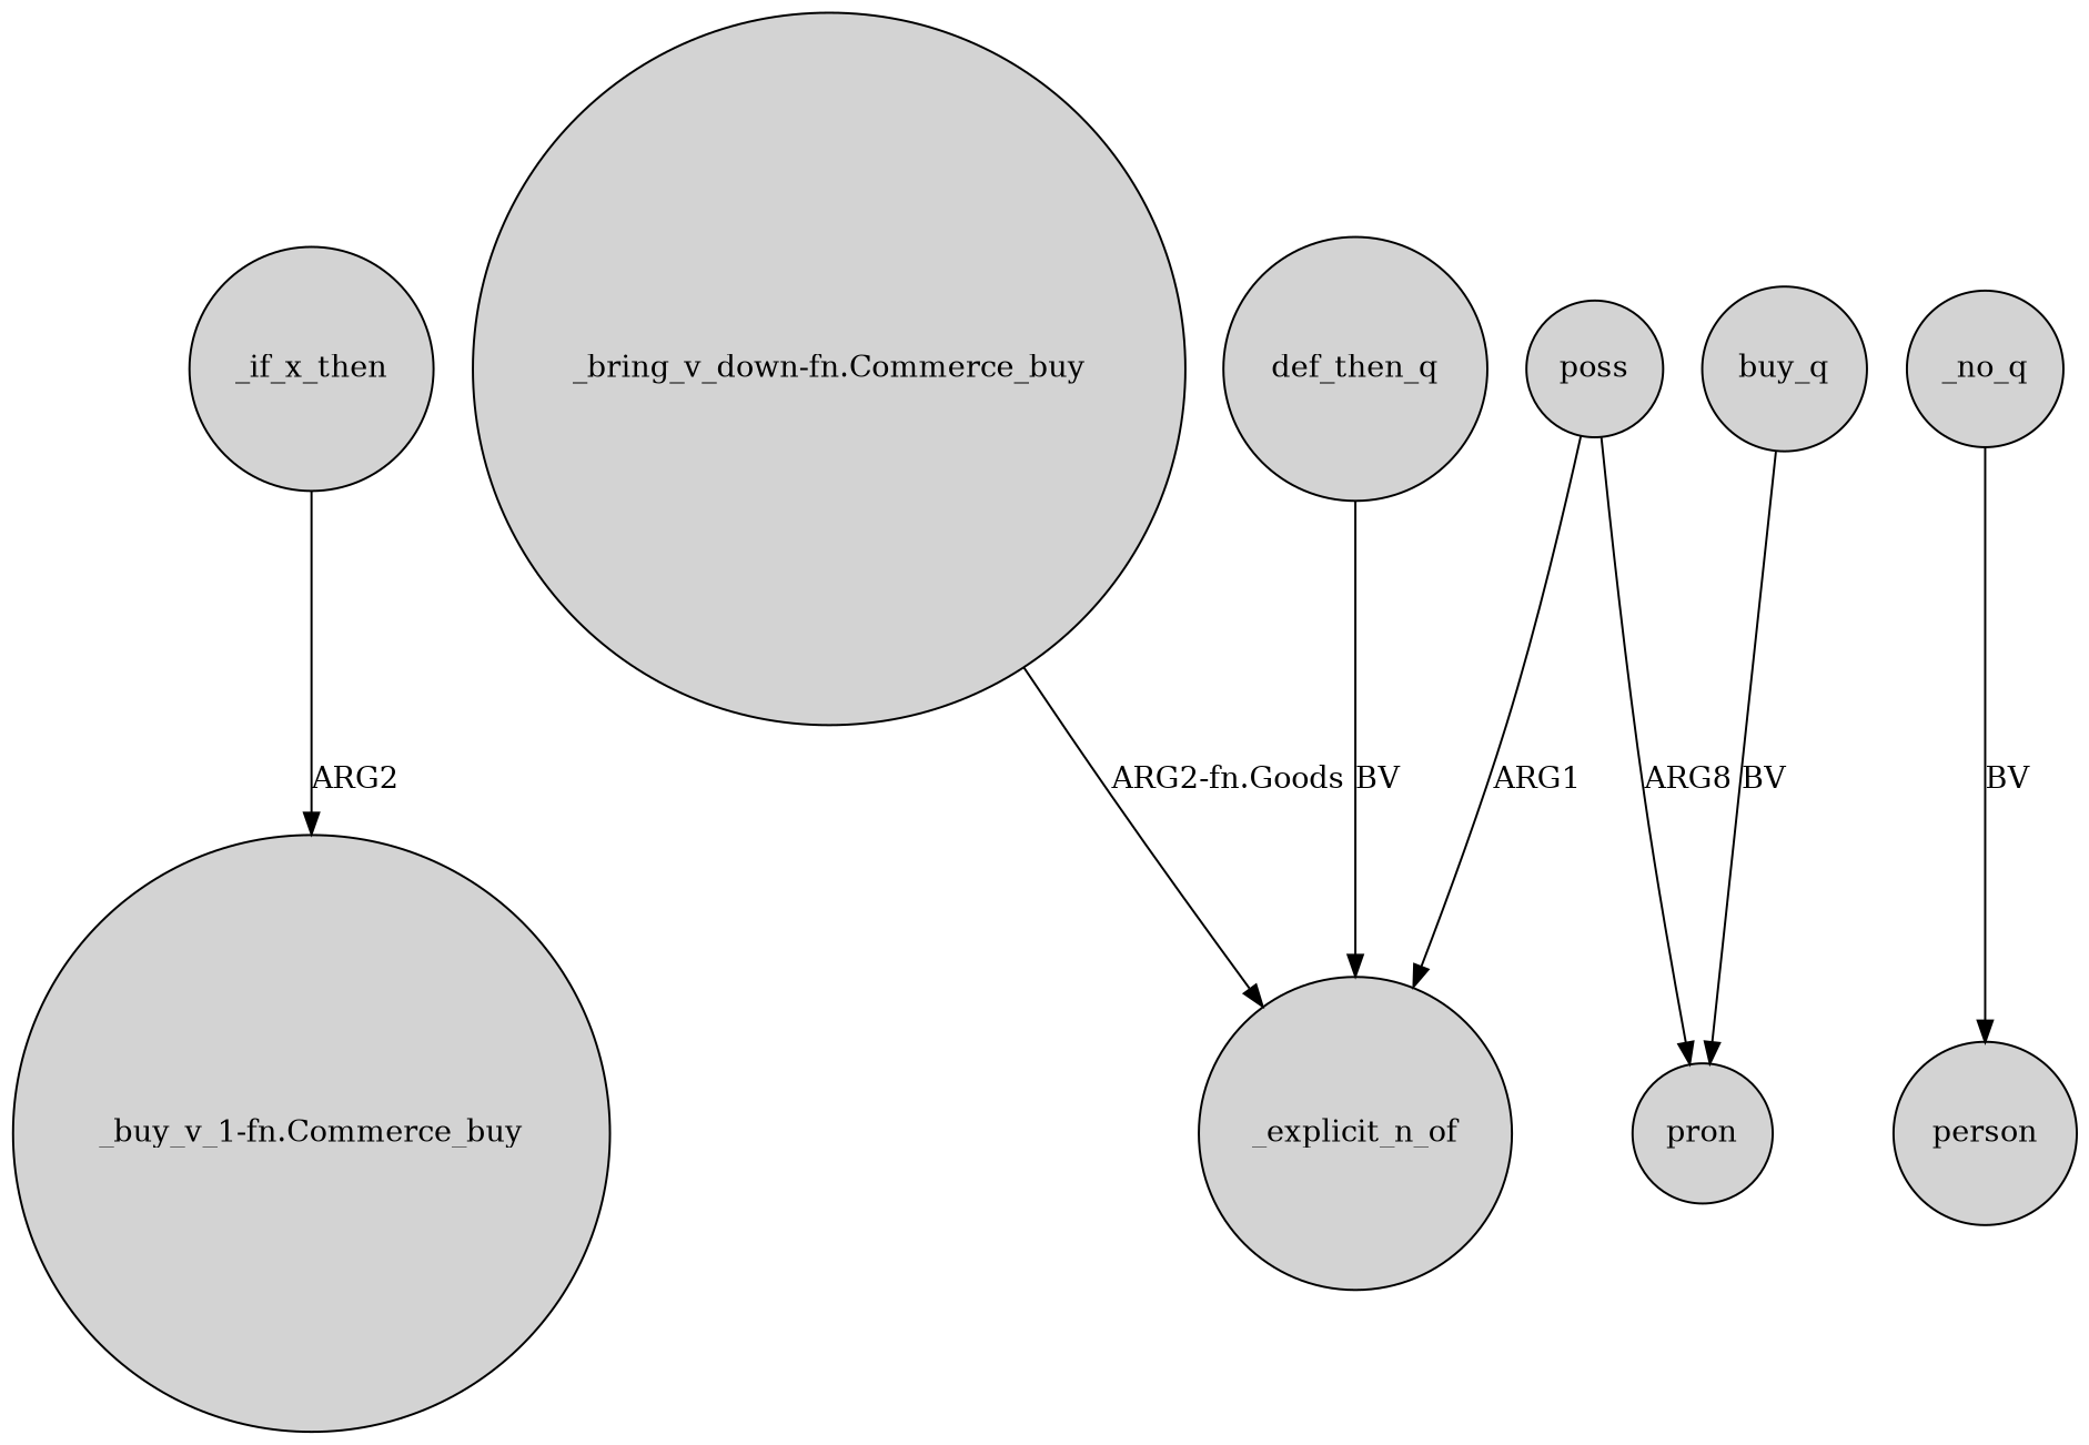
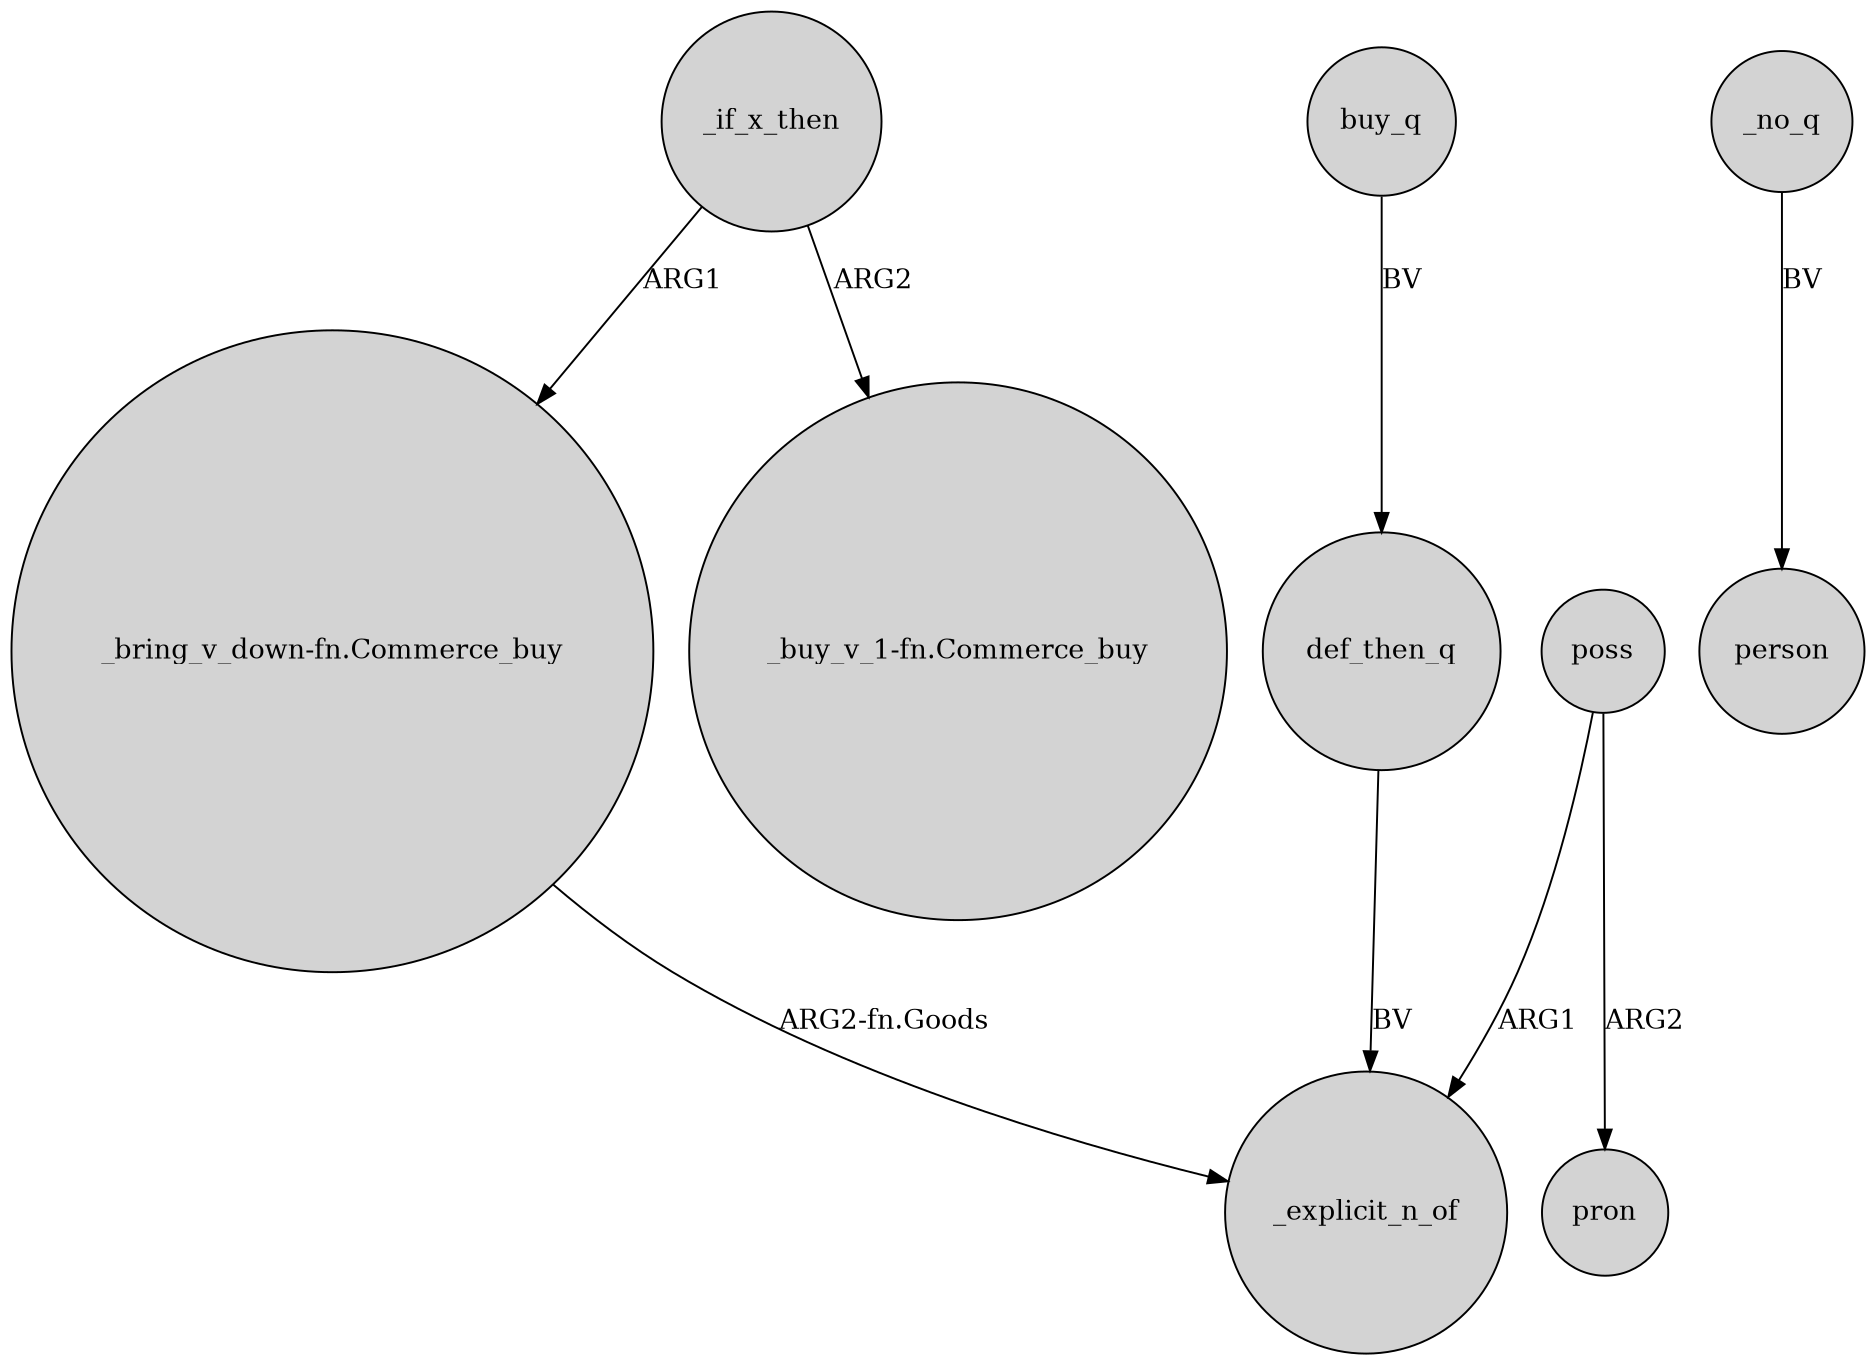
  digraph {
    node [shape=circle style=filled]
    _if_x_then
    "_buy_v_1-fn.Commerce_buy"
    "_bring_v_down-fn.Commerce_buy"
    n4 [label=_explicit_n_of]
    _no_q
    person
    n7 [label=buy_q]
    pron
    poss
    n10 [label=def_then_q]
    _if_x_then -> "_buy_v_1-fn.Commerce_buy" [label=ARG2]
+   _if_x_then -> "_bring_v_down-fn.Commerce_buy" [label=ARG1]
    "_bring_v_down-fn.Commerce_buy" -> n4 [label="ARG2-fn.Goods"]
    _no_q -> person [label=BV]
-   n7 -> pron [label=BV]
+   n7 -> n10 [label=BV]
    poss -> n4 [label=ARG1]
-   poss -> pron [label=ARG8]
+   poss -> pron [label=ARG2]
    n10 -> n4 [label=BV]
  }
